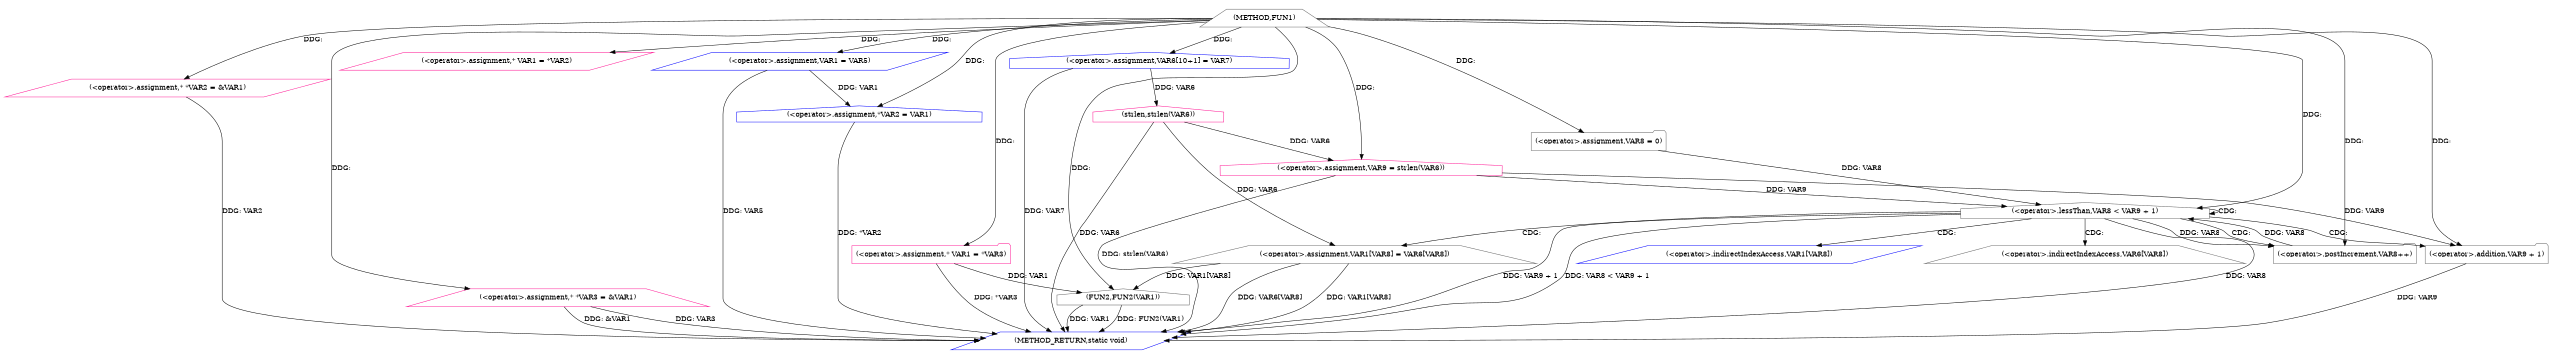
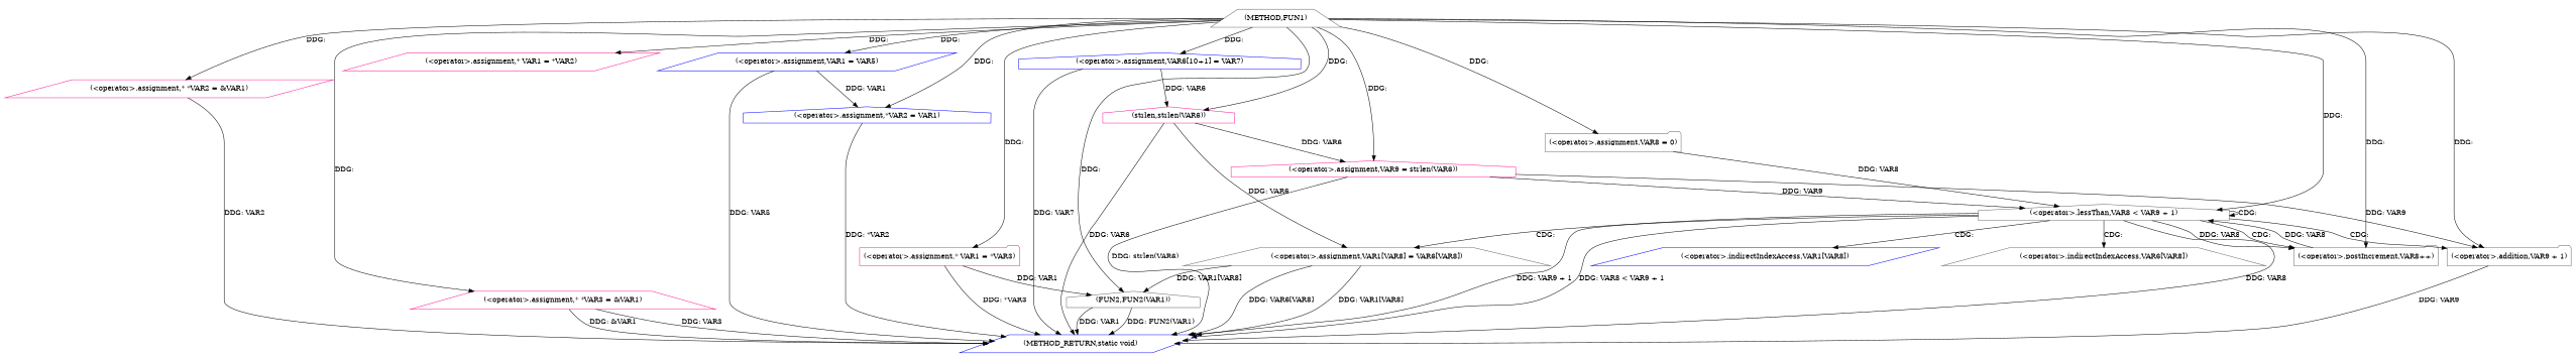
  digraph {
    node [color=gray40 shape=house]
    n1 [label="(METHOD,FUN1)" shape=trapezium]
    n2 [color=deeppink label="(<operator>.assignment,* *VAR2 = &VAR1)" shape=parallelogram]
    n3 [color=deeppink label="(<operator>.assignment,* *VAR3 = &VAR1)" shape=trapezium]
    n4 [color=deeppink label="(<operator>.assignment,* VAR1 = *VAR2)" shape=parallelogram]
    n5 [color=blue label="(<operator>.assignment,VAR1 = VAR5)" shape=parallelogram]
    n6 [color=blue label="(<operator>.assignment,*VAR2 = VAR1)"]
    n7 [color=deeppink label="(<operator>.assignment,* VAR1 = *VAR3)" shape=folder]
    n8 [color=blue label="(<operator>.assignment,VAR6[10+1] = VAR7)"]
    n9 [color=deeppink label="(<operator>.assignment,VAR9 = strlen(VAR6))"]
    n10 [color=deeppink label="(strlen,strlen(VAR6))"]
    n11 [label="(<operator>.assignment,VAR8 = 0)" shape=folder]
    n12 [label="(<operator>.lessThan,VAR8 < VAR9 + 1)"]
    n13 [label="(<operator>.addition,VAR9 + 1)" shape=folder]
    n14 [label="(<operator>.postIncrement,VAR8++)" shape=folder]
    n15 [label="(FUN2,FUN2(VAR1))"]
    n16 [color=blue label="(METHOD_RETURN,static void)" shape=parallelogram]
    n17 [label="(<operator>.assignment,VAR1[VAR8] = VAR6[VAR8])" shape=trapezium]
    n18 [color=blue label="(<operator>.indirectIndexAccess,VAR1[VAR8])" shape=parallelogram]
    n19 [label="(<operator>.indirectIndexAccess,VAR6[VAR8])" shape=trapezium]
    n1 -> n2 [label="DDG: "]
    n1 -> n3 [label="DDG: "]
    n1 -> n4 [label="DDG: "]
    n1 -> n5 [label="DDG: "]
    n1 -> n6 [label="DDG: "]
    n1 -> n7 [label="DDG: "]
    n1 -> n8 [label="DDG: "]
    n1 -> n9 [label="DDG: "]
+   n1 -> n10 [label="DDG: "]
    n1 -> n11 [label="DDG: "]
    n1 -> n12 [label="DDG: "]
    n1 -> n13 [label="DDG: "]
    n1 -> n14 [label="DDG: "]
    n1 -> n15 [label="DDG: "]
    n2 -> n16 [label="DDG: VAR2"]
    n3 -> n16 [label="DDG: VAR3"]
    n3 -> n16 [label="DDG: &VAR1"]
    n5 -> n6 [label="DDG: VAR1"]
    n5 -> n16 [label="DDG: VAR5"]
    n6 -> n16 [label="DDG: *VAR2"]
    n7 -> n15 [label="DDG: VAR1"]
    n7 -> n16 [label="DDG: *VAR3"]
    n8 -> n10 [label="DDG: VAR6"]
    n8 -> n16 [label="DDG: VAR7"]
    n9 -> n12 [label="DDG: VAR9"]
    n9 -> n13 [label="DDG: VAR9"]
    n9 -> n16 [label="DDG: strlen(VAR6)"]
    n10 -> n9 [label="DDG: VAR6"]
    n10 -> n16 [label="DDG: VAR6"]
    n10 -> n17 [label="DDG: VAR6"]
    n11 -> n12 [label="DDG: VAR8"]
    n12 -> n12 [label="CDG: "]
    n12 -> n13 [label="CDG: "]
    n12 -> n14 [label="DDG: VAR8"]
    n12 -> n14 [label="CDG: "]
    n12 -> n16 [label="DDG: VAR9 + 1"]
    n12 -> n16 [label="DDG: VAR8 < VAR9 + 1"]
    n12 -> n16 [label="DDG: VAR8"]
    n12 -> n17 [label="CDG: "]
    n12 -> n18 [label="CDG: "]
    n12 -> n19 [label="CDG: "]
    n13 -> n16 [label="DDG: VAR9"]
    n14 -> n12 [label="DDG: VAR8"]
    n15 -> n16 [label="DDG: FUN2(VAR1)"]
    n15 -> n16 [label="DDG: VAR1"]
    n17 -> n15 [label="DDG: VAR1[VAR8]"]
    n17 -> n16 [label="DDG: VAR1[VAR8]"]
    n17 -> n16 [label="DDG: VAR6[VAR8]"]
  }
